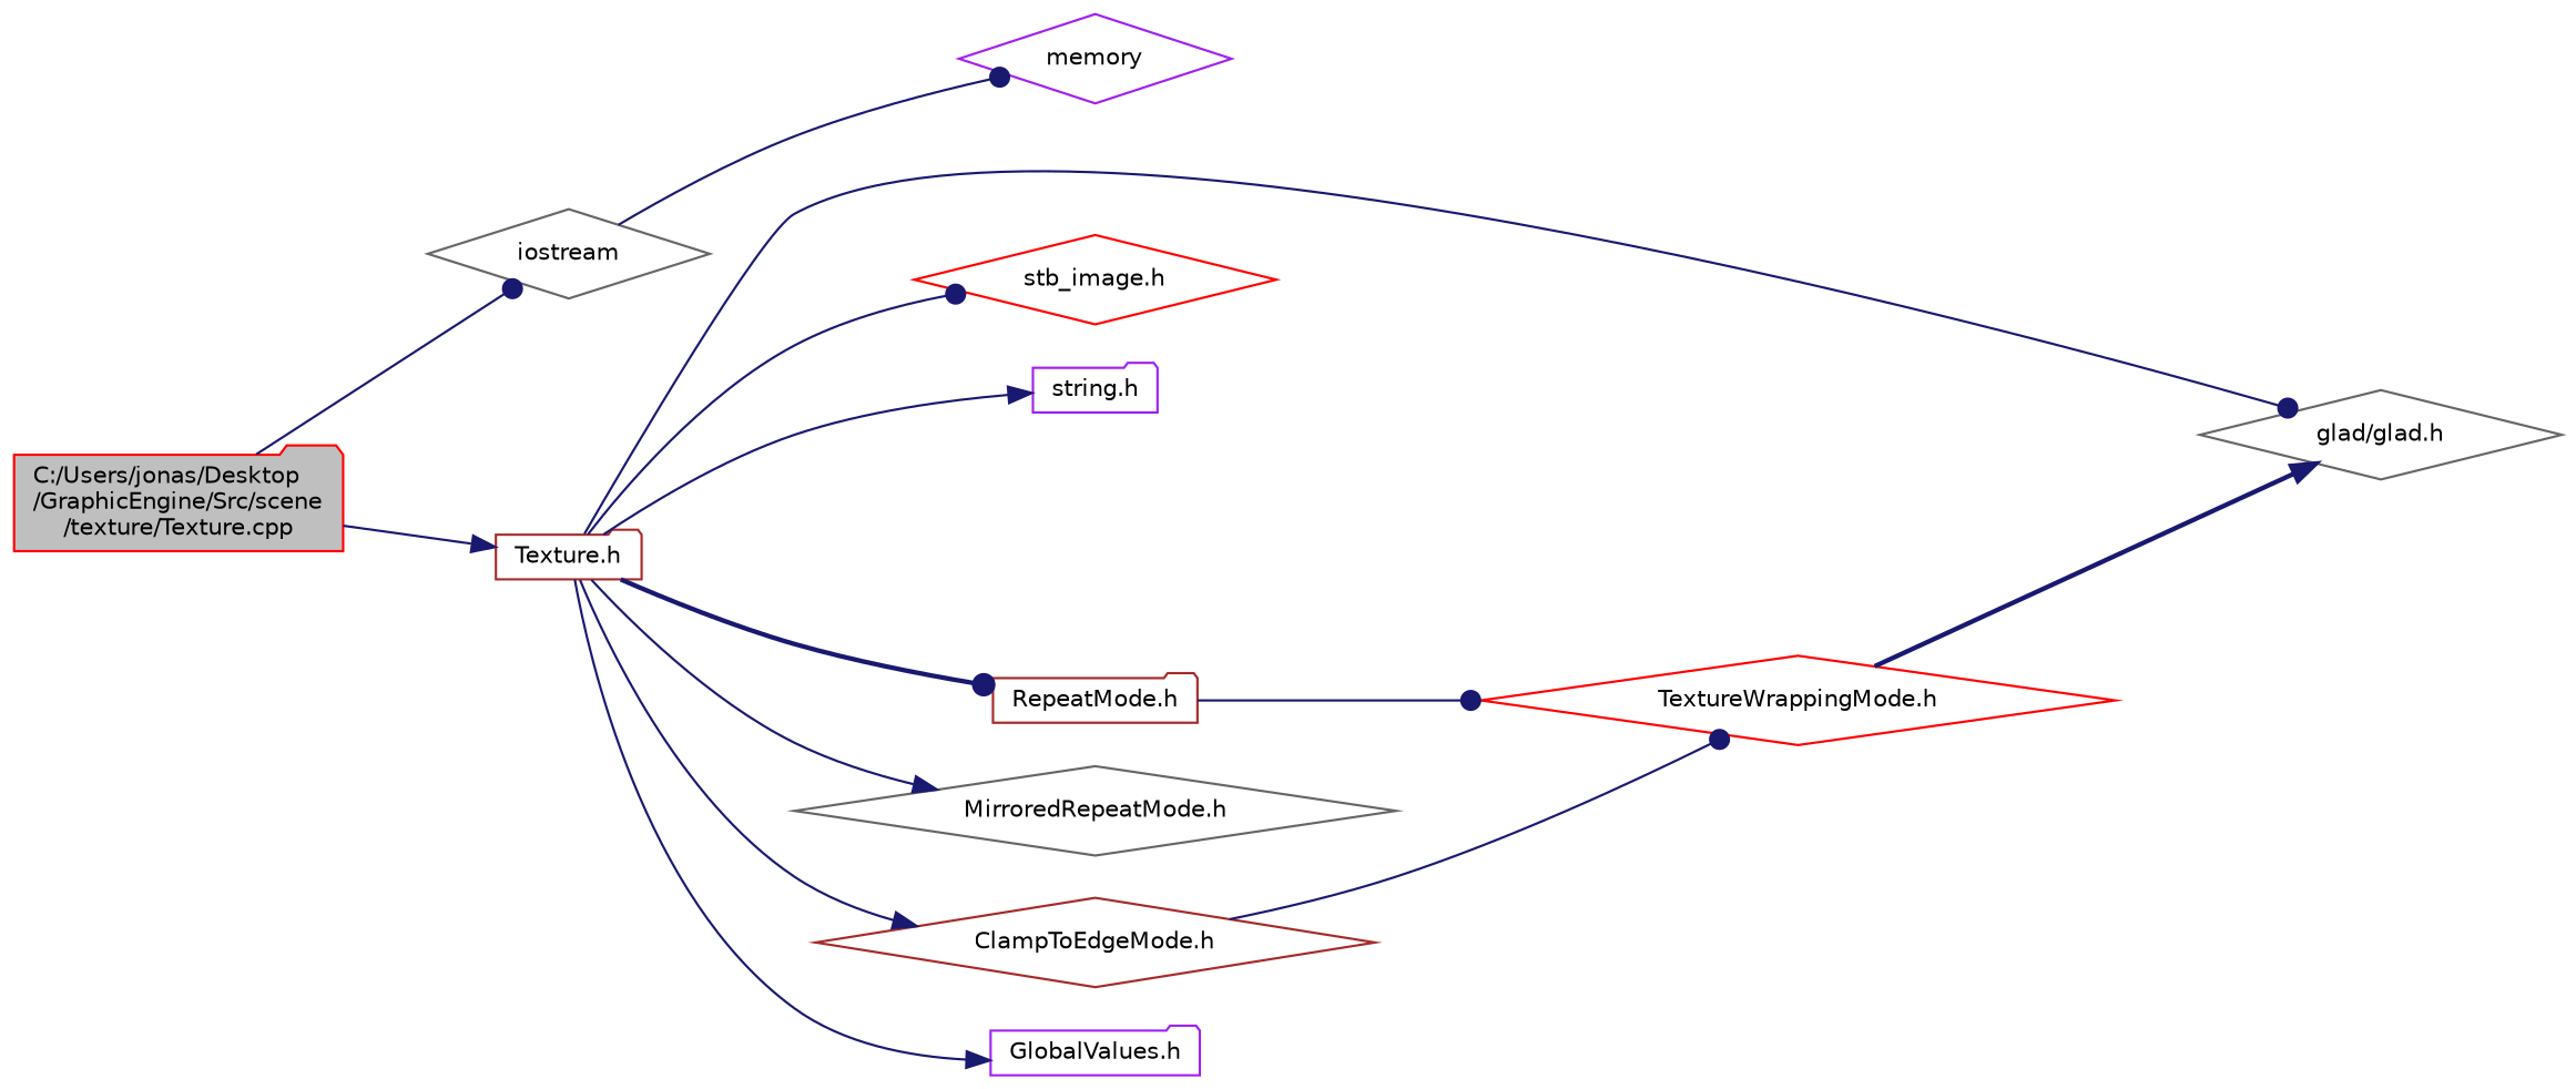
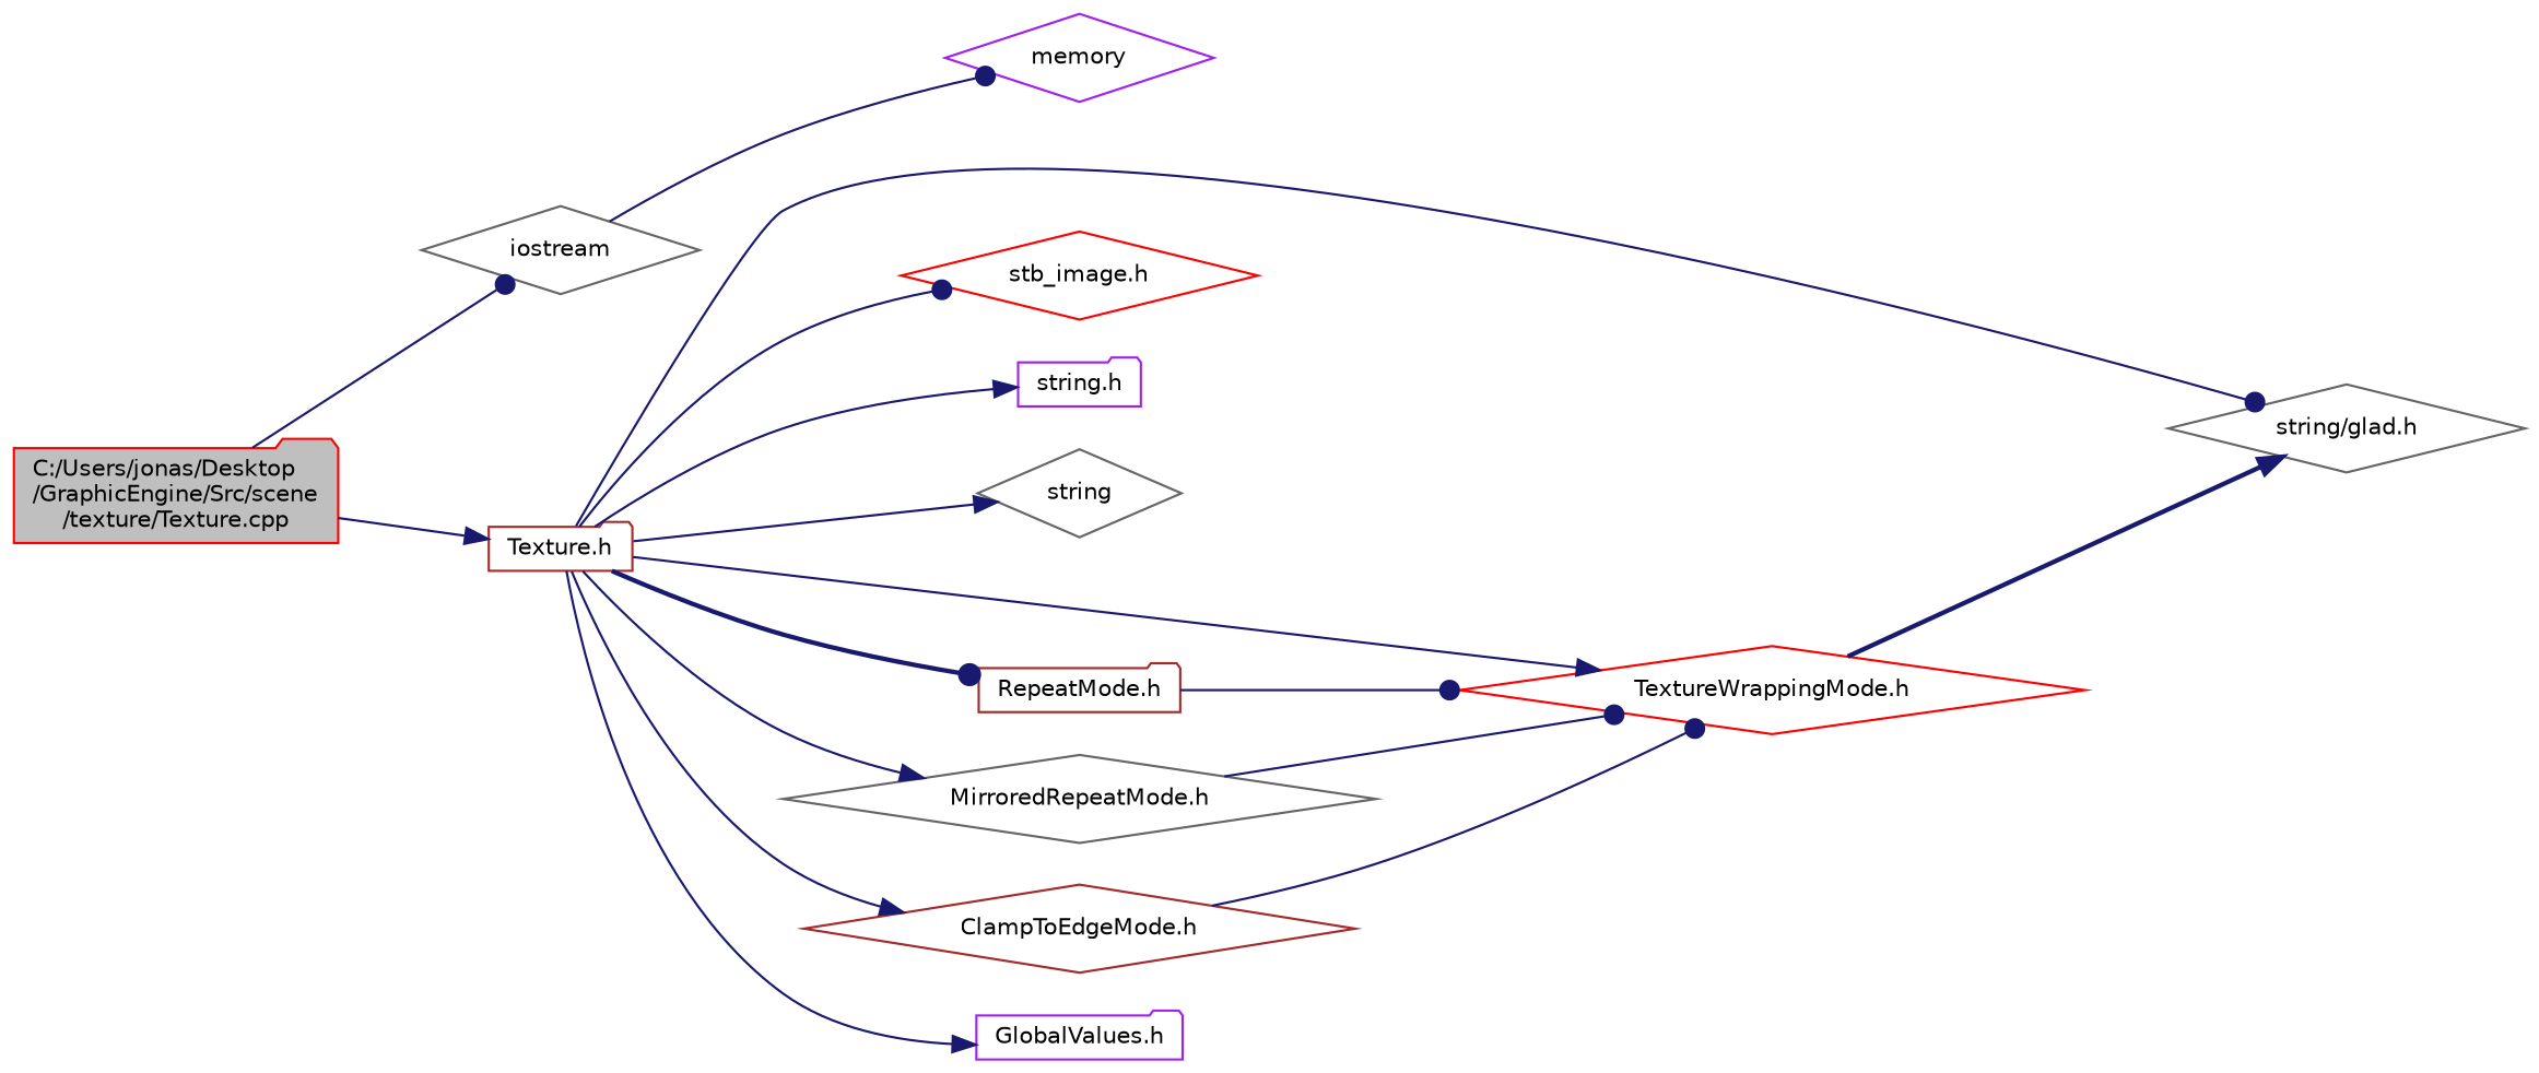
  digraph {
    rankdir=LR
    node [color=gray40 fontname=Helvetica fontsize=10 shape=diamond]
    edge [arrowhead=dot color=midnightblue fontname=Helvetica fontsize=10 labelfontname=Helvetica labelfontsize=10 style=solid]
    n1 [color=red fillcolor=grey75 fontcolor=black height=0.2 label="C:/Users/jonas/Desktop\l/GraphicEngine/Src/scene\l/texture/Texture.cpp" shape=folder style=filled width=0.4]
    n2 [height=0.2 label=iostream width=0.4]
    n3 [color=brown height=0.2 label="Texture.h" shape=folder width=0.4]
    n4 [color=purple height=0.2 label=memory width=0.4]
-   n5 [height=0.2 label="glad/glad.h" width=0.4]
+   n5 [height=0.2 label="string/glad.h" width=0.4]
    n6 [color=red height=0.2 label="stb_image.h" width=0.4]
    n7 [color=purple height=0.2 label="string.h" shape=folder width=0.4]
+   n8 [height=0.2 label=string width=0.4]
    n9 [color=red height=0.2 label="TextureWrappingMode.h" width=0.4]
    n10 [color=brown height=0.2 label="RepeatMode.h" shape=folder width=0.4]
    n11 [height=0.2 label="MirroredRepeatMode.h" width=0.4]
    n12 [color=brown height=0.2 label="ClampToEdgeMode.h" width=0.4]
    n13 [color=purple height=0.2 label="GlobalValues.h" shape=folder width=0.4]
    n1 -> n2
    n1 -> n3 [arrowhead=normal]
    n2 -> n4
    n3 -> n5
    n3 -> n6
    n3 -> n7 [arrowhead=normal]
+   n3 -> n8 [arrowhead=normal]
+   n3 -> n9 [arrowhead=normal]
    n3 -> n10 [style=bold]
    n3 -> n11 [arrowhead=normal]
    n3 -> n12 [arrowhead=normal]
    n3 -> n13 [arrowhead=normal]
    n9 -> n5 [arrowhead=normal style=bold]
    n10 -> n9
+   n11 -> n9
    n12 -> n9
  }
